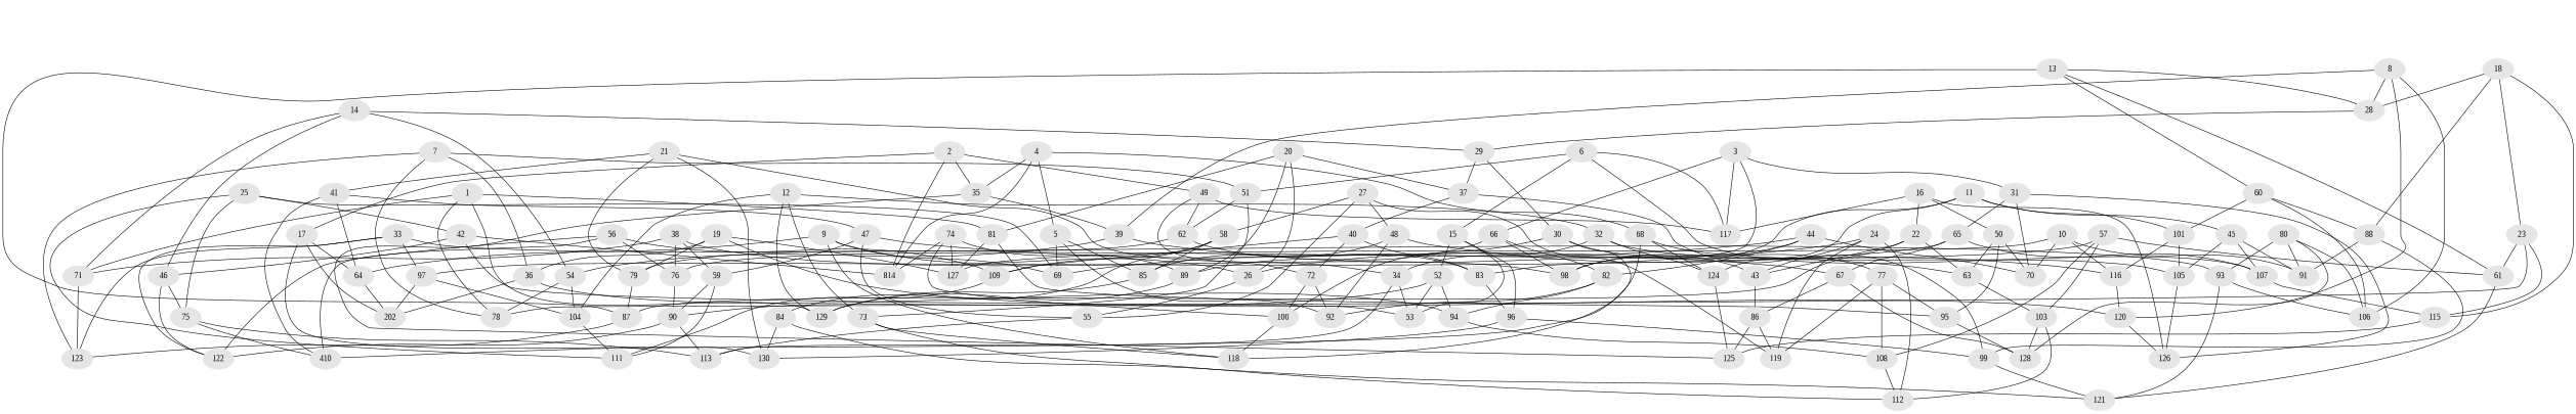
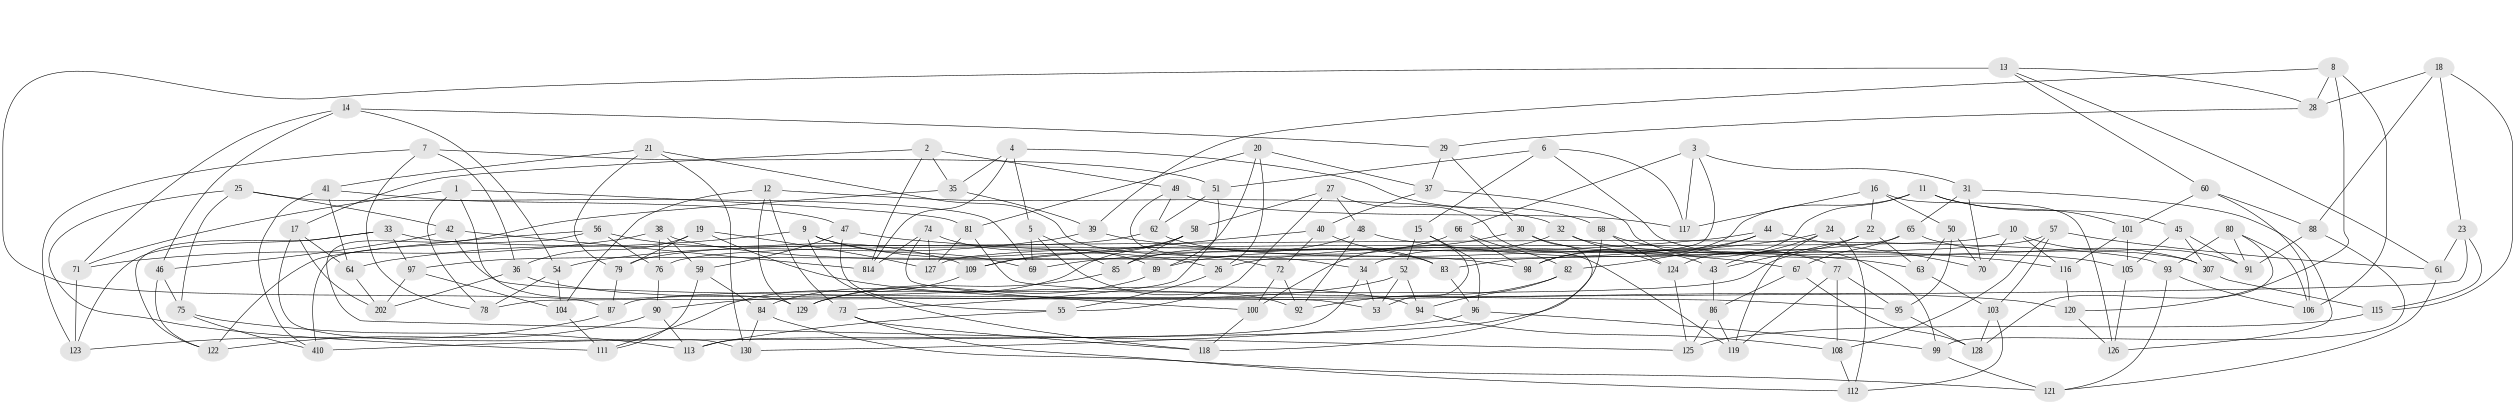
  graph {
    fontname="Liberation Serif"
    node [color=gray90 fontname="Liberation Serif" style=filled]
    edge [fontname="Liberation Serif"]
    1
    71
    78
    81
    129
    123
    127
    95
    2
    17
    35
    49
    n13 [label=814]
    64
    n15 [label=202]
    130
    39
    125
    117
    72
    62
    3
    31
    66
    83
    70
    126
    65
    98
    89
    82
    96
    4
    5
    68
    69
    85
    92
    124
    n40 [label=410]
    77
    6
    15
    51
-   107
+   107 [label=307]
    52
    53
    73
    115
    7
    36
    94
    8
    28
    106
    120
    29
    54
    63
    9
    26
    118
    55
    10
    91
    116
    11
    45
    101
    105
    12
    32
    104
    34
    112
    111
    13
    60
    61
    87
    88
    121
    14
    46
    37
    30
    75
    122
    90
    99
    16
    22
    50
    43
    18
    23
    19
    79
    20
    40
    21
    41
    113
    47
    86
    103
    24
    119
    25
    42
    27
    48
    58
    109
    84
    100
    97
    67
    33
    93
    108
    38
    59
    76
    44
    128
    56
    57
    74
    80
    1 -- 71
    1 -- 78
    1 -- 81
    1 -- 129
    71 -- 123
    81 -- 127
    81 -- 95
    95 -- 128
    2 -- 17
    2 -- 35
    2 -- 49
    2 -- n13
    17 -- 64
    17 -- n15
    17 -- 130
    35 -- 39
    35 -- 125
    49 -- 117
    49 -- 72
    49 -- 62
    64 -- n15
    39 -- 54
    39 -- 63
    72 -- 92
    72 -- 100
    62 -- 83
    62 -- 79
    3 -- 117
    3 -- 31
    3 -- 66
    3 -- 83
    31 -- 70
    31 -- 126
    31 -- 65
    66 -- 98
    66 -- 89
    66 -- 82
    83 -- 96
    65 -- 107
    65 -- 97
    65 -- 67
    89 -- 129
    82 -- 92
    82 -- 94
    96 -- 130
    96 -- 99
    4 -- 35
    4 -- n13
    4 -- 5
    4 -- 68
    5 -- 69
    5 -- 85
    5 -- 92
    68 -- 124
    68 -- n40
    68 -- 77
    85 -- 129
    124 -- 125
    77 -- 95
    77 -- 119
    77 -- 108
    6 -- 117
    6 -- 15
    6 -- 51
    6 -- 107
    15 -- 96
    15 -- 52
    15 -- 53
    51 -- 62
    51 -- 73
    107 -- 115
    52 -- 53
    52 -- 94
    52 -- 90
    73 -- 118
    73 -- 112
    115 -- 125
    7 -- 78
    7 -- 123
    7 -- 51
    7 -- 36
    36 -- n15
    36 -- 94
    94 -- 108
    8 -- 39
    8 -- 28
    8 -- 106
    8 -- 120
    28 -- 29
    120 -- 126
    29 -- 37
    29 -- 30
    54 -- 78
    54 -- 104
    63 -- 103
    9 -- 64
    9 -- 69
    9 -- 26
    9 -- 118
    26 -- 55
    55 -- 113
    10 -- 127
    10 -- 70
    10 -- 91
    10 -- 116
    116 -- 120
    11 -- 98
    11 -- 124
    11 -- 45
    11 -- 101
    45 -- 107
    45 -- 91
    45 -- 105
    101 -- 116
    101 -- 105
    105 -- 126
    12 -- 129
    12 -- 73
    12 -- 32
    12 -- 104
    32 -- 124
    32 -- 105
    32 -- 34
    104 -- 111
    34 -- 53
    34 -- 113
    13 -- 28
    13 -- 60
    13 -- 61
    13 -- 87
    60 -- 106
    60 -- 101
    60 -- 88
    61 -- 121
    87 -- 123
    88 -- 91
    88 -- 99
    14 -- 71
    14 -- 29
    14 -- 54
    14 -- 46
    46 -- 75
    46 -- 122
    37 -- 99
    37 -- 40
    30 -- 118
    30 -- 43
    30 -- 100
    75 -- n40
    75 -- 113
    90 -- 122
    90 -- 113
    99 -- 121
    16 -- 117
    16 -- 126
    16 -- 22
    16 -- 50
    22 -- 63
    22 -- 87
    22 -- 43
    50 -- 95
    50 -- 70
    50 -- 63
    43 -- 86
    18 -- 115
    18 -- 28
    18 -- 88
    18 -- 23
    23 -- 78
    23 -- 115
    23 -- 61
    19 -- 127
    19 -- 36
    19 -- 120
    19 -- 79
    79 -- 87
    20 -- 81
    20 -- 89
    20 -- 26
    20 -- 37
    40 -- 72
    40 -- 83
    40 -- 109
    21 -- 130
    21 -- 34
    21 -- 79
    21 -- 41
    41 -- 64
    41 -- n40
    41 -- 47
    47 -- 55
    47 -- 67
    47 -- 59
    86 -- 125
    86 -- 119
    103 -- 112
    103 -- 128
    24 -- 26
    24 -- 112
    24 -- 43
    24 -- 119
    25 -- 69
    25 -- 111
    25 -- 75
    25 -- 42
    42 -- n13
    42 -- 53
    42 -- 46
    27 -- 55
    27 -- 119
    27 -- 48
    27 -- 58
    48 -- 85
    48 -- 92
    48 -- 116
    58 -- 85
    58 -- 109
    58 -- 84
    109 -- 111
    84 -- 130
    84 -- 121
    100 -- 118
    97 -- n15
    97 -- 104
    67 -- 86
    67 -- 128
    33 -- 123
    33 -- 122
    33 -- 97
    33 -- 93
    93 -- 106
    93 -- 121
    108 -- 112
    38 -- 71
    38 -- 98
    38 -- 59
    38 -- 76
    59 -- 111
-   59 -- 90
+   59 -- 84
    76 -- 90
    44 -- 70
    44 -- 98
    44 -- 82
    44 -- 69
    56 -- n40
    56 -- 122
    56 -- 109
    56 -- 76
    57 -- 61
    57 -- 103
    57 -- 108
    57 -- 76
    74 -- 127
    74 -- n13
    74 -- 89
    74 -- 100
    80 -- 106
    80 -- 91
    80 -- 93
    80 -- 128
  }
